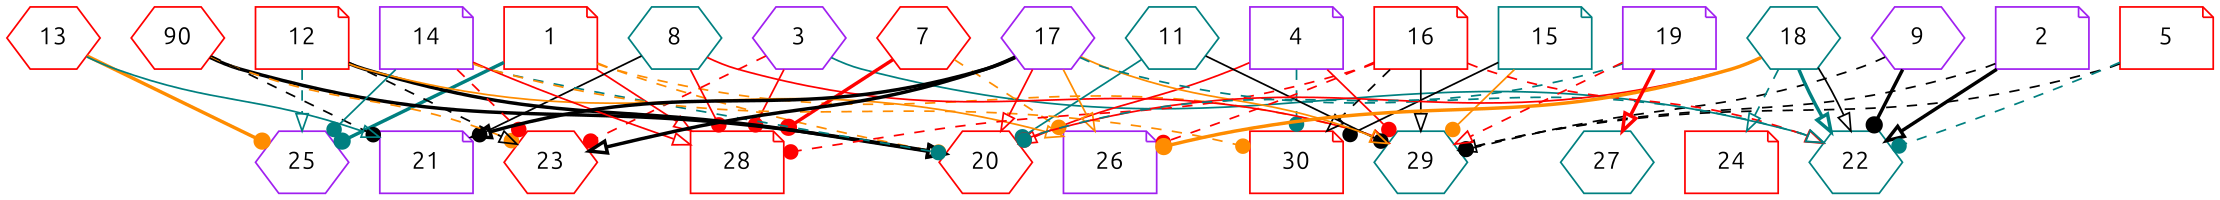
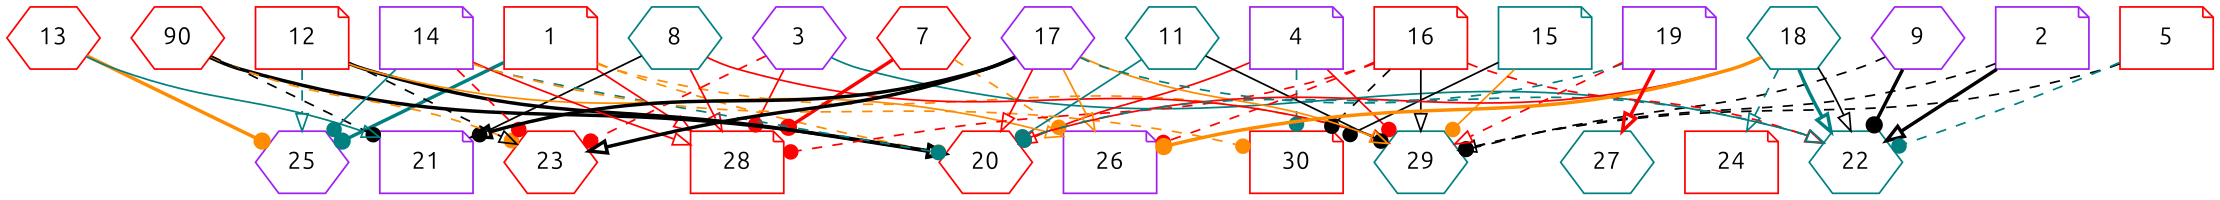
  digraph {
    fontname=Ubuntu
    node [alpha=0.03 color=red fontname=Ubuntu shape=hexagon]
    edge [arrowhead=dot color=red fontname=Ubuntu style=dashed]
    1 [alpha=0.11 expect_size=40297472 shape=note]
    20 [alpha=0.11 expect_size=26168320]
    25 [alpha=0.16 color=purple expect_size=31817728]
    28 [alpha=0.13 expect_size=34421760 shape=note]
    29 [alpha=0.09 color=teal expect_size=22149120]
    2 [color=purple expect_size=36959232 shape=note]
    22 [alpha=0.15 color=teal expect_size=30305280]
    3 [alpha=0.11 color=purple expect_size=13043712]
    23 [alpha=0.08 expect_size=38325248]
    4 [alpha=0.08 color=purple expect_size=43816960 shape=note]
    30 [alpha=0.16 expect_size=45792256 shape=note]
    5 [alpha=0.19 expect_size=31631360 shape=note]
    7 [alpha=0.07 expect_size=12030976]
    26 [alpha=0.17 color=purple expect_size=20630528 shape=note]
    8 [alpha=0.14 color=teal expect_size=27830272]
    21 [alpha=0.06 color=purple expect_size=23239680 shape=note]
    9 [alpha=0.17 color=purple expect_size=12452864]
    n18 [alpha=0.19 expect_size=32669696 label=90]
    11 [color=teal expect_size=26419200]
    12 [expect_size=5433344 shape=note]
    13 [alpha=0.14 expect_size=13048832]
    14 [color=purple expect_size=38962176 shape=note]
    15 [alpha=0.15 color=teal expect_size=11446272 shape=note]
    16 [alpha=0.19 expect_size=8247296 shape=note]
    17 [alpha=0.07 color=purple expect_size=29323264]
    18 [alpha=0.15 color=teal expect_size=46842880]
    24 [alpha=0.16 expect_size=24283136 shape=note]
    19 [alpha=0.10 color=purple expect_size=32508928 shape=note]
    27 [alpha=0.20 color=teal expect_size=18706432]
    1 -> 20 [color=darkorange]
    1 -> 25 [color=teal style=bold]
    1 -> 28 [arrowhead=onormal style=solid]
    1 -> 29 [arrowhead=onormal color=darkorange]
    2 -> 29 [color=black]
    2 -> 22 [arrowhead=onormal color=black style=bold]
    3 -> 28 [style=solid]
    3 -> 22 [arrowhead=onormal color=teal style=solid]
    3 -> 23
    4 -> 20 [arrowhead=onormal style=solid]
    4 -> 29 [style=solid]
    4 -> 30 [color=teal]
    5 -> 29 [arrowhead=onormal color=black]
    5 -> 22 [color=teal]
    7 -> 28 [style=bold]
    7 -> 26 [color=darkorange]
-   8 -> 28 [style=solid]
+   8 -> 28 [arrowhead=onormal style=solid]
    8 -> 29 [arrowhead=onormal style=solid]
    8 -> 21 [color=black style=solid]
    9 -> 29 [color=black]
    9 -> 22 [color=black style=bold]
    n18 -> 20 [arrowhead=onormal color=black style=bold]
    n18 -> 23 [color=darkorange]
    n18 -> 21 [color=black]
    11 -> 20 [color=teal style=solid]
    11 -> 29 [color=black style=solid]
    12 -> 20 [arrowhead=onormal color=black style=bold]
    12 -> 25 [arrowhead=onormal color=teal]
    12 -> 23 [arrowhead=onormal color=black]
    12 -> 26 [arrowhead=onormal color=darkorange style=solid]
    13 -> 25 [color=darkorange style=bold]
    13 -> 21 [arrowhead=onormal color=teal style=solid]
    14 -> 20 [color=teal]
    14 -> 25 [color=teal style=solid]
    14 -> 28 [arrowhead=onormal style=solid]
    14 -> 23
    14 -> 30 [color=darkorange]
    15 -> 29 [color=darkorange style=solid]
    15 -> 30 [color=black style=solid]
    16 -> 28
    16 -> 29 [arrowhead=onormal color=black style=solid]
    16 -> 22 [arrowhead=onormal]
-   16 -> 30 [arrowhead=onormal color=black]
+   16 -> 30 [color=black]
    16 -> 26
    17 -> 20 [arrowhead=onormal style=solid]
    17 -> 29 [arrowhead=onormal color=darkorange style=solid]
    17 -> 22 [arrowhead=onormal color=teal]
    17 -> 23 [arrowhead=onormal color=black style=bold]
    17 -> 26 [arrowhead=onormal color=darkorange style=solid]
    17 -> 21 [arrowhead=onormal color=black style=bold]
    18 -> 20 [style=solid]
    18 -> 22 [arrowhead=onormal color=teal style=bold]
    18 -> 22 [arrowhead=onormal color=black style=solid]
    18 -> 26 [color=darkorange style=bold]
    18 -> 24 [arrowhead=onormal color=teal]
    19 -> 20 [color=teal]
    19 -> 29 [arrowhead=onormal]
    19 -> 27 [arrowhead=onormal style=bold]
  }
